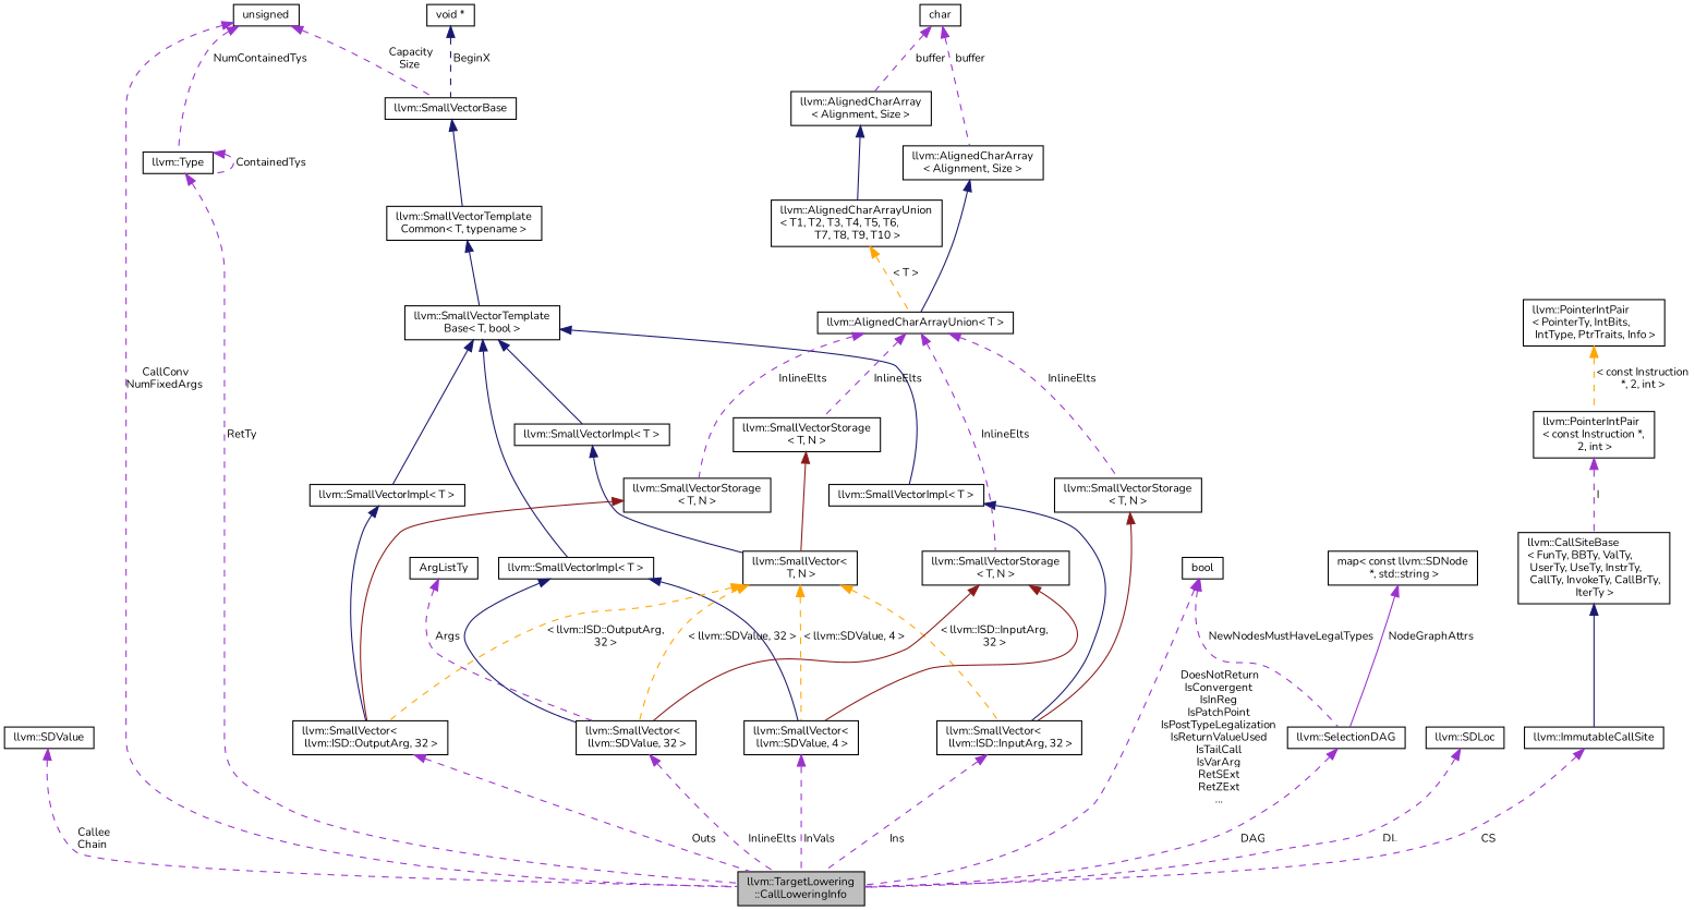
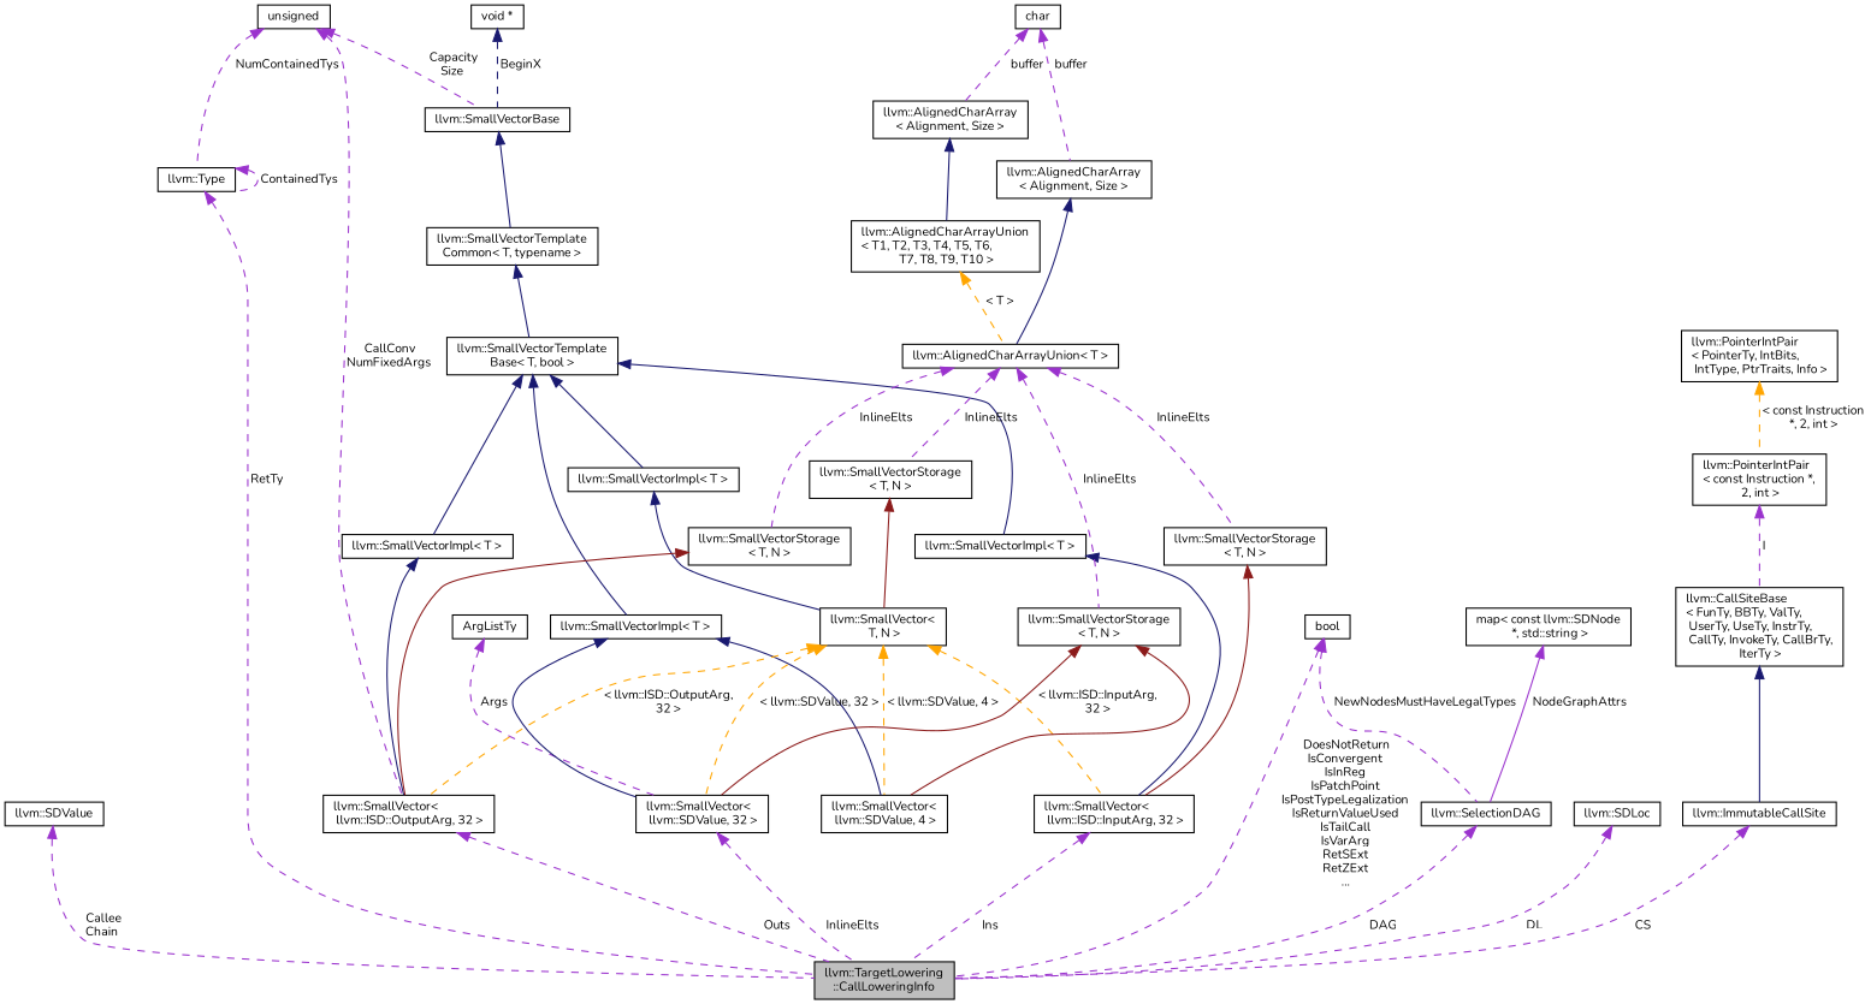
  digraph {
    fontname=Nunito
    rankdir=TB
    node [color=black fontname=Nunito fontsize=10 shape=box]
    edge [color=darkorchid3 dir=back fontname=Nunito fontsize=10 labelfontname=Helvetica labelfontsize=10 style=dashed]
    n1 [fillcolor=grey75 fontcolor=black height=0.2 label="llvm::TargetLowering\l::CallLoweringInfo" style=filled width=0.4]
    n2 [height=0.2 label="llvm::SDValue" width=0.4]
    n3 [height=0.2 label="llvm::Type" width=0.4]
    n4 [height=0.2 label=unsigned width=0.4]
    n5 [height=0.2 label="llvm::SmallVectorBase" width=0.4]
    n6 [height=0.2 label="llvm::SmallVectorTemplate\lCommon\< T, typename \>" width=0.4]
    n7 [height=0.2 label=bool width=0.4]
    n8 [height=0.2 label="llvm::SelectionDAG" width=0.4]
    n9 [height=0.2 label=ArgListTy width=0.4]
    n10 [height=0.2 label="llvm::SmallVector\<\l llvm::SDValue, 32 \>" width=0.4]
    n11 [height=0.2 label="map\< const llvm::SDNode\l *, std::string \>" width=0.4]
    n12 [height=0.2 label="llvm::SDLoc" width=0.4]
    n13 [height=0.2 label="llvm::ImmutableCallSite" width=0.4]
    n14 [height=0.2 label="llvm::CallSiteBase\l\< FunTy, BBTy, ValTy,\l UserTy, UseTy, InstrTy,\l CallTy, InvokeTy, CallBrTy,\l IterTy \>" width=0.4]
    n15 [height=0.2 label="llvm::PointerIntPair\l\< const Instruction *,\l 2, int \>" width=0.4]
    n16 [height=0.2 label="llvm::PointerIntPair\l\< PointerTy, IntBits,\l IntType, PtrTraits, Info \>" width=0.4]
    n17 [height=0.2 label="llvm::SmallVector\<\l llvm::ISD::OutputArg, 32 \>" width=0.4]
    n18 [height=0.2 label="llvm::SmallVectorImpl\< T \>" width=0.4]
    n19 [height=0.2 label="llvm::SmallVectorTemplate\lBase\< T, bool \>" width=0.4]
    n20 [height=0.2 label="llvm::SmallVectorImpl\< T \>" width=0.4]
    n21 [height=0.2 label="llvm::SmallVectorImpl\< T \>" width=0.4]
    n22 [height=0.2 label="llvm::SmallVectorImpl\< T \>" width=0.4]
    n23 [height=0.2 label="llvm::SmallVector\<\l T, N \>" width=0.4]
    n24 [height=0.2 label="llvm::SmallVector\<\l llvm::SDValue, 4 \>" width=0.4]
    n25 [height=0.2 label="llvm::SmallVector\<\l llvm::ISD::InputArg, 32 \>" width=0.4]
    n26 [height=0.2 label="void *" width=0.4]
    n27 [height=0.2 label="llvm::SmallVectorStorage\l\< T, N \>" width=0.4]
    n28 [height=0.2 label="llvm::AlignedCharArrayUnion\< T \>" width=0.4]
    n29 [height=0.2 label="llvm::SmallVectorStorage\l\< T, N \>" width=0.4]
    n30 [height=0.2 label="llvm::SmallVectorStorage\l\< T, N \>" width=0.4]
    n31 [height=0.2 label="llvm::SmallVectorStorage\l\< T, N \>" width=0.4]
    n32 [height=0.2 label="llvm::AlignedCharArray\l\< Alignment, Size \>" width=0.4]
    n33 [height=0.2 label=char width=0.4]
    n34 [height=0.2 label="llvm::AlignedCharArray\l\< Alignment, Size \>" width=0.4]
    n35 [height=0.2 label="llvm::AlignedCharArrayUnion\l\< T1, T2, T3, T4, T5, T6,\l T7, T8, T9, T10 \>" width=0.4]
    n2 -> n1 [label=" Callee\nChain"]
    n3 -> n1 [label=" RetTy"]
    n3 -> n3 [label=" ContainedTys"]
-   n4 -> n1 [label=" CallConv\nNumFixedArgs"]
+   n4 -> n17 [label=" CallConv\nNumFixedArgs"]
    n4 -> n3 [label=" NumContainedTys"]
    n4 -> n5 [label=" Capacity\nSize"]
    n5 -> n6 [color=midnightblue style=solid]
    n6 -> n19 [color=midnightblue style=solid]
    n7 -> n1 [label=" DoesNotReturn\nIsConvergent\nIsInReg\nIsPatchPoint\nIsPostTypeLegalization\nIsReturnValueUsed\nIsTailCall\nIsVarArg\nRetSExt\nRetZExt\n..."]
    n7 -> n8 [label=" NewNodesMustHaveLegalTypes"]
    n8 -> n1 [label=" DAG"]
    n9 -> n10 [label=" Args"]
    n10 -> n1 [label=" InlineElts"]
    n11 -> n8 [label=" NodeGraphAttrs" style=solid]
    n12 -> n1 [label=" DL"]
    n13 -> n1 [label=" CS"]
    n14 -> n13 [color=midnightblue style=solid]
    n15 -> n14 [label=" I"]
    n16 -> n15 [color=orange label=" \< const Instruction\l *, 2, int \>"]
    n17 -> n1 [label=" Outs"]
    n18 -> n17 [color=midnightblue style=solid]
    n19 -> n18 [color=midnightblue style=solid]
    n19 -> n20 [color=midnightblue style=solid]
    n19 -> n21 [color=midnightblue style=solid]
    n19 -> n22 [color=midnightblue style=solid]
    n20 -> n23 [color=midnightblue style=solid]
    n21 -> n10 [color=midnightblue style=solid]
    n21 -> n24 [color=midnightblue style=solid]
    n22 -> n25 [color=midnightblue style=solid]
    n23 -> n10 [color=orange label=" \< llvm::SDValue, 32 \>"]
    n23 -> n17 [color=orange label=" \< llvm::ISD::OutputArg,\l 32 \>"]
    n23 -> n24 [color=orange label=" \< llvm::SDValue, 4 \>"]
    n23 -> n25 [color=orange label=" \< llvm::ISD::InputArg,\l 32 \>"]
-   n24 -> n1 [label=" InVals"]
    n25 -> n1 [label=" Ins"]
    n26 -> n5 [color=midnightblue label=" BeginX"]
    n27 -> n17 [color=firebrick4 style=solid]
    n28 -> n27 [label=" InlineElts"]
    n28 -> n29 [label=" InlineElts"]
    n28 -> n30 [label=" InlineElts"]
    n28 -> n31 [label=" InlineElts"]
    n29 -> n23 [color=firebrick4 style=solid]
    n30 -> n10 [color=firebrick4 style=solid]
    n30 -> n24 [color=firebrick4 style=solid]
    n31 -> n25 [color=firebrick4 style=solid]
    n32 -> n28 [color=midnightblue style=solid]
    n33 -> n32 [label=" buffer"]
    n33 -> n34 [label=" buffer"]
    n34 -> n35 [color=midnightblue style=solid]
    n35 -> n28 [color=orange label=" \< T \>"]
  }
